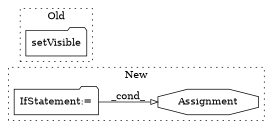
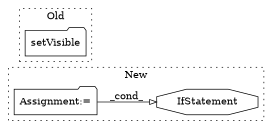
  digraph {
    rankdir=LR
    node [shape=folder]
-   n1 [a=25 l="4,2" label=Assignment s="3769,3781" shape=octagon]
-   n2 [a=7 l=1 label="IfStatement:=" s=3747]
+   n1 [a=25 l="4,2" label=IfStatement s="3769,3781" shape=octagon]
+   n2 [a=7 l=1 label="Assignment:=" s=3747]
    n3 [a=32 l="11,1" label=setVisible s="3984,4000"]
    subgraph cluster_1 {
      label=New
      style=dotted
      n1
      n2
    }
    subgraph cluster_2 {
      label=Old
      style=dotted
      n3
    }
    n2 -> n1 [label=_cond_ color=black arrowhead=onormal]
  }
